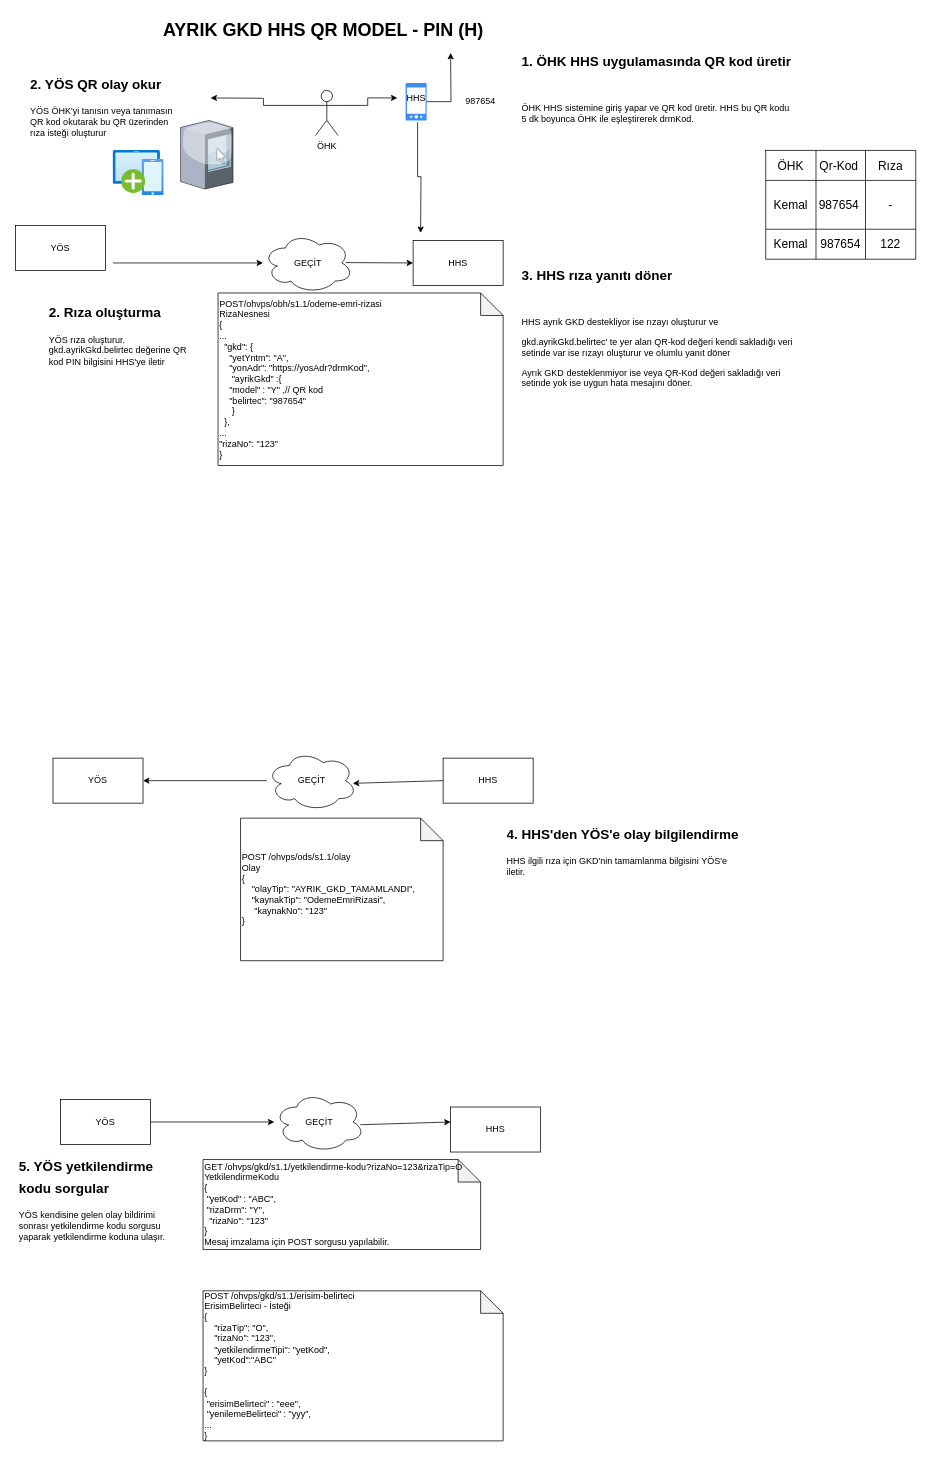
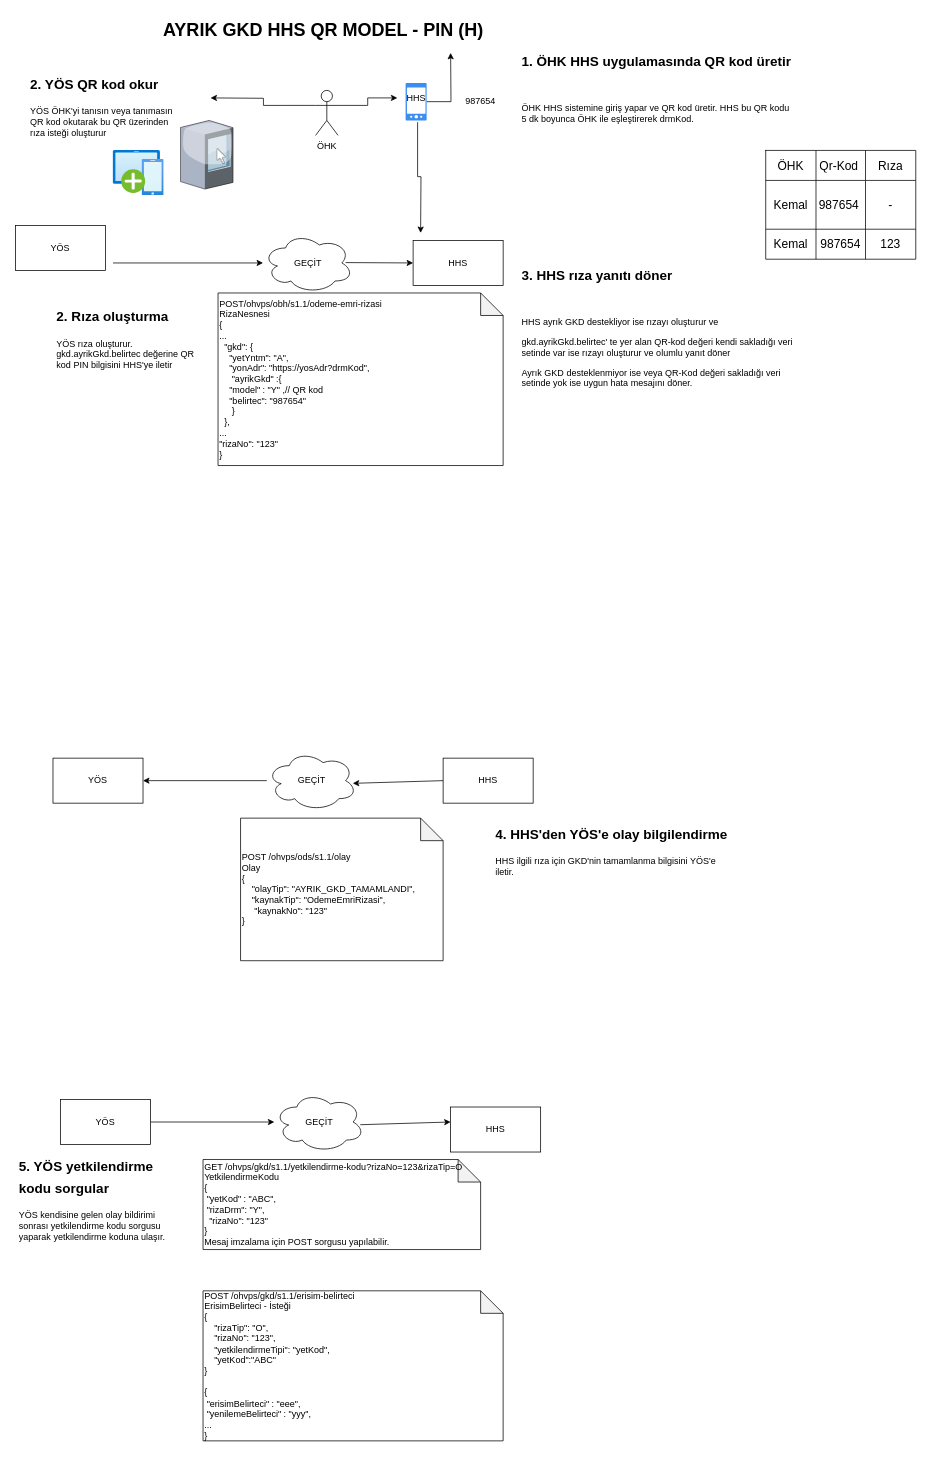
  <mxCell id="0" />
  <mxCell id="1" parent="0" />
  <mxCell id="2" value="YÖS" style="rounded=0;whiteSpace=wrap;html=1;" parent="1" vertex="1"><mxGeometry x="20" y="300" width="120" height="60" as="geometry" /></mxCell>
  <mxCell id="3" value="AYRIK GKD HHS QR MODEL - PIN (H)" style="text;strokeColor=none;fillColor=none;html=1;fontSize=24;fontStyle=1;verticalAlign=middle;align=center;" parent="1" vertex="1"><mxGeometry x="380" y="20" width="100" height="40" as="geometry" /></mxCell>
  <mxCell id="4" value="GEÇİT" style="ellipse;shape=cloud;whiteSpace=wrap;html=1;" parent="1" vertex="1"><mxGeometry x="350" y="310" width="120" height="80" as="geometry" /></mxCell>
  <mxCell id="5" value="HHS" style="rounded=0;whiteSpace=wrap;html=1;" parent="1" vertex="1"><mxGeometry x="550" y="320" width="120" height="60" as="geometry" /></mxCell>
  <mxCell id="6" value="POST/ohvps/obh/s1.1/odeme-emri-rizasi&lt;br&gt;RizaNesnesi&lt;br&gt;{&lt;br&gt;...&lt;br&gt;&lt;div&gt;&amp;nbsp; &quot;gkd&quot;: {&lt;/div&gt;&lt;div&gt;&amp;nbsp; &amp;nbsp; &quot;yetYntm&quot;: &quot;A&quot;,&lt;/div&gt;&lt;div&gt;&amp;nbsp; &amp;nbsp; &quot;yonAdr&quot;: &quot;https://yosAdr?drmKod&quot;,&lt;/div&gt;&lt;div&gt;&amp;nbsp; &amp;nbsp; &amp;nbsp;&quot;ayrikGkd&quot;&lt;span style=&quot;white-space: pre;&quot;&gt; &lt;/span&gt;:{&lt;br&gt;&lt;/div&gt;&lt;div&gt;&lt;span style=&quot;white-space: pre;&quot;&gt; &lt;/span&gt;&amp;nbsp; &amp;nbsp;&quot;model&quot; : &quot;Y&quot;&lt;span style=&quot;white-space: pre;&quot;&gt; &lt;/span&gt;,// QR kod&lt;br&gt;&lt;/div&gt;&lt;div&gt;&lt;span style=&quot;white-space: pre;&quot;&gt; &lt;/span&gt;&amp;nbsp; &amp;nbsp;&quot;belirtec&quot;: &quot;987654&quot;&amp;nbsp;&lt;br&gt;&lt;/div&gt;&lt;div&gt;&amp;nbsp; &amp;nbsp; &amp;nbsp;}&lt;/div&gt;&lt;div&gt;&amp;nbsp; },&lt;/div&gt;...&lt;br&gt;&quot;rizaNo&quot;: &quot;123&quot;&lt;br&gt;}" style="shape=note;whiteSpace=wrap;html=1;backgroundOutline=1;darkOpacity=0.05;align=left;" parent="1" vertex="1"><mxGeometry x="290" y="390" width="380" height="230" as="geometry" /></mxCell>
  <mxCell id="7" value="" style="endArrow=classic;html=1;rounded=0;exitX=1;exitY=0.5;exitDx=0;exitDy=0;" parent="1" target="4" edge="1"><mxGeometry width="50" height="50" relative="1" as="geometry"><mxPoint x="150" y="350" as="sourcePoint" /><mxPoint x="290" y="300" as="targetPoint" /></mxGeometry></mxCell>
  <mxCell id="8" value="" style="endArrow=classic;html=1;rounded=0;" parent="1" edge="1"><mxGeometry width="50" height="50" relative="1" as="geometry"><mxPoint x="460" y="349.5" as="sourcePoint" /><mxPoint x="550" y="350" as="targetPoint" /></mxGeometry></mxCell>
- <mxCell id="9" value="&lt;h1&gt;&lt;font style=&quot;font-size: 18px;&quot;&gt;2. YÖS QR olay okur&lt;/font&gt;&lt;/h1&gt;&lt;p&gt;YÖS ÖHK'yi tanısın veya tanımasın QR kod okutarak bu QR üzerinden rıza isteği oluşturur&lt;/p&gt;" style="text;html=1;strokeColor=none;fillColor=none;spacing=5;spacingTop=-20;whiteSpace=wrap;overflow=hidden;rounded=0;" parent="1" vertex="1"><mxGeometry x="35" y="90" width="210" height="100" as="geometry" /></mxCell>
- <mxCell id="10" value="&lt;h1&gt;&lt;font style=&quot;font-size: 18px;&quot;&gt;2. Rıza oluşturma&lt;/font&gt;&lt;/h1&gt;&lt;p&gt;YÖS rıza oluşturur. gkd.ayrikGkd.belirtec değerine QR kod PIN bilgisini HHS'ye iletir&lt;/p&gt;" style="text;html=1;strokeColor=none;fillColor=none;spacing=5;spacingTop=-20;whiteSpace=wrap;overflow=hidden;rounded=0;" parent="1" vertex="1"><mxGeometry x="60" y="395" width="210" height="110" as="geometry" /></mxCell>
+ <mxCell id="9" value="&lt;h1&gt;&lt;font style=&quot;font-size: 18px;&quot;&gt;2. YÖS QR kod okur&lt;/font&gt;&lt;/h1&gt;&lt;p&gt;YÖS ÖHK'yi tanısın veya tanımasın QR kod okutarak bu QR üzerinden rıza isteği oluşturur&lt;/p&gt;" style="text;html=1;strokeColor=none;fillColor=none;spacing=5;spacingTop=-20;whiteSpace=wrap;overflow=hidden;rounded=0;" parent="1" vertex="1"><mxGeometry x="35" y="90" width="210" height="100" as="geometry" /></mxCell>
+ <mxCell id="10" value="&lt;h1&gt;&lt;font style=&quot;font-size: 18px;&quot;&gt;2. Rıza oluşturma&lt;/font&gt;&lt;/h1&gt;&lt;p&gt;YÖS rıza oluşturur. gkd.ayrikGkd.belirtec değerine QR kod PIN bilgisini HHS'ye iletir&lt;/p&gt;" style="text;html=1;strokeColor=none;fillColor=none;spacing=5;spacingTop=-20;whiteSpace=wrap;overflow=hidden;rounded=0;" parent="1" vertex="1"><mxGeometry x="70" y="400" width="210" height="110" as="geometry" /></mxCell>
  <mxCell id="11" value="GEÇİT" style="ellipse;shape=cloud;whiteSpace=wrap;html=1;" parent="1" vertex="1"><mxGeometry x="355" y="1000" width="120" height="80" as="geometry" /></mxCell>
  <mxCell id="12" value="HHS" style="rounded=0;whiteSpace=wrap;html=1;" parent="1" vertex="1"><mxGeometry x="590" y="1010" width="120" height="60" as="geometry" /></mxCell>
  <mxCell id="13" value="POST /ohvps/ods/s1.1/olay&lt;br&gt;Olay&lt;br&gt;{&lt;br&gt;&lt;div style=&quot;border-color: var(--border-color);&quot;&gt;&amp;nbsp; &amp;nbsp; &quot;olayTip&quot;: &quot;AYRIK_GKD_TAMAMLANDI&quot;,&lt;/div&gt;&lt;div style=&quot;border-color: var(--border-color);&quot;&gt;&amp;nbsp; &amp;nbsp; &quot;kaynakTip&quot;: &quot;OdemeEmriRizasi&quot;,&lt;/div&gt;&lt;div style=&quot;border-color: var(--border-color);&quot;&gt;&amp;nbsp; &amp;nbsp; &amp;nbsp;&quot;kaynakNo&quot;: &quot;123&quot;&lt;/div&gt;}" style="shape=note;whiteSpace=wrap;html=1;backgroundOutline=1;darkOpacity=0.05;align=left;" parent="1" vertex="1"><mxGeometry x="320" y="1090" width="270" height="190" as="geometry" /></mxCell>
  <mxCell id="14" value="" style="endArrow=classic;html=1;rounded=0;" parent="1" source="11" edge="1"><mxGeometry width="50" height="50" relative="1" as="geometry"><mxPoint x="330" y="990" as="sourcePoint" /><mxPoint x="190" y="1040" as="targetPoint" /></mxGeometry></mxCell>
  <mxCell id="15" value="" style="endArrow=classic;html=1;rounded=0;entryX=0.955;entryY=0.545;entryDx=0;entryDy=0;entryPerimeter=0;" parent="1" target="11" edge="1"><mxGeometry width="50" height="50" relative="1" as="geometry"><mxPoint x="590" y="1040" as="sourcePoint" /><mxPoint x="500" y="1039.5" as="targetPoint" /></mxGeometry></mxCell>
  <mxCell id="16" value="YÖS" style="rounded=0;whiteSpace=wrap;html=1;" parent="1" vertex="1"><mxGeometry x="70" y="1010" width="120" height="60" as="geometry" /></mxCell>
- <mxCell id="17" value="&lt;h1&gt;&lt;font style=&quot;font-size: 18px;&quot;&gt;4. HHS'den YÖS'e olay bilgilendirme&lt;/font&gt;&lt;/h1&gt;&lt;p&gt;HHS ilgili rıza için GKD'nin tamamlanma bilgisini YÖS'e iletir.&amp;nbsp;&lt;/p&gt;&lt;p&gt;&lt;br&gt;&lt;/p&gt;" style="text;html=1;strokeColor=none;fillColor=none;spacing=5;spacingTop=-20;whiteSpace=wrap;overflow=hidden;rounded=0;" parent="1" vertex="1"><mxGeometry x="670" y="1090" width="320" height="140" as="geometry" /></mxCell>
+ <mxCell id="17" value="&lt;h1&gt;&lt;font style=&quot;font-size: 18px;&quot;&gt;4. HHS'den YÖS'e olay bilgilendirme&lt;/font&gt;&lt;/h1&gt;&lt;p&gt;HHS ilgili rıza için GKD'nin tamamlanma bilgisini YÖS'e iletir.&amp;nbsp;&lt;/p&gt;&lt;p&gt;&lt;br&gt;&lt;/p&gt;" style="text;html=1;strokeColor=none;fillColor=none;spacing=5;spacingTop=-20;whiteSpace=wrap;overflow=hidden;rounded=0;" parent="1" vertex="1"><mxGeometry x="655" y="1090" width="320" height="140" as="geometry" /></mxCell>
  <mxCell id="18" value="GEÇİT" style="ellipse;shape=cloud;whiteSpace=wrap;html=1;" parent="1" vertex="1"><mxGeometry x="365" y="1455" width="120" height="80" as="geometry" /></mxCell>
  <mxCell id="19" value="HHS" style="rounded=0;whiteSpace=wrap;html=1;" parent="1" vertex="1"><mxGeometry x="600" y="1475" width="120" height="60" as="geometry" /></mxCell>
  <mxCell id="20" value="GET /ohvps/gkd/s1.1/yetkilendirme-kodu?rizaNo=123&amp;amp;rizaTip=O&lt;br&gt;YetkilendirmeKodu&lt;br&gt;{&lt;br&gt;&lt;span style=&quot;white-space: pre;&quot;&gt; &lt;/span&gt;&quot;yetKod&quot; : &quot;ABC&quot;,&lt;br&gt;&lt;span style=&quot;white-space: pre;&quot;&gt; &lt;/span&gt;&quot;rizaDrm&quot;: &quot;Y&quot;,&lt;br&gt;&lt;span style=&quot;white-space: pre;&quot;&gt; &lt;/span&gt;&amp;nbsp;&quot;rizaNo&quot;: &quot;123&quot;&lt;br&gt;}&lt;br&gt;Mesaj imzalama için POST sorgusu yapılabilir." style="shape=note;whiteSpace=wrap;html=1;backgroundOutline=1;darkOpacity=0.05;align=left;" parent="1" vertex="1"><mxGeometry x="270" y="1545" width="370" height="120" as="geometry" /></mxCell>
  <mxCell id="21" value="" style="endArrow=classic;html=1;rounded=0;" parent="1" target="18" edge="1"><mxGeometry width="50" height="50" relative="1" as="geometry"><mxPoint x="200" y="1495" as="sourcePoint" /><mxPoint x="340" y="1445" as="targetPoint" /></mxGeometry></mxCell>
  <mxCell id="22" value="" style="endArrow=classic;html=1;rounded=0;entryX=0.955;entryY=0.545;entryDx=0;entryDy=0;entryPerimeter=0;exitX=0.955;exitY=0.545;exitDx=0;exitDy=0;exitPerimeter=0;" parent="1" source="18" edge="1"><mxGeometry width="50" height="50" relative="1" as="geometry"><mxPoint x="510" y="1494.5" as="sourcePoint" /><mxPoint x="600" y="1495" as="targetPoint" /></mxGeometry></mxCell>
  <mxCell id="23" value="&lt;h1&gt;&lt;font style=&quot;font-size: 18px;&quot;&gt;5. YÖS yetkilendirme kodu sorgular&lt;/font&gt;&lt;/h1&gt;&lt;p&gt;YÖS kendisine gelen olay bildirimi sonrası yetkilendirme kodu sorgusu yaparak yetkilendirme koduna ulaşır.&lt;/p&gt;" style="text;html=1;strokeColor=none;fillColor=none;spacing=5;spacingTop=-20;whiteSpace=wrap;overflow=hidden;rounded=0;" parent="1" vertex="1"><mxGeometry x="20" y="1532.5" width="230" height="135" as="geometry" /></mxCell>
  <mxCell id="24" value="YÖS" style="rounded=0;whiteSpace=wrap;html=1;" parent="1" vertex="1"><mxGeometry x="80" y="1465" width="120" height="60" as="geometry" /></mxCell>
  <mxCell id="25" value="POST /ohvps/gkd/s1.1/erisim-belirteci&lt;br&gt;ErisimBelirteci - İsteği&lt;br&gt;{&lt;br&gt;&lt;div style=&quot;border-color: var(--border-color);&quot;&gt;&amp;nbsp; &amp;nbsp; &quot;rizaTip&quot;: &quot;O&quot;,&lt;/div&gt;&lt;div style=&quot;border-color: var(--border-color);&quot;&gt;&amp;nbsp; &amp;nbsp; &quot;rizaNo&quot;: &quot;123&quot;,&lt;/div&gt;&lt;div style=&quot;border-color: var(--border-color);&quot;&gt;&amp;nbsp; &amp;nbsp; &quot;yetkilendirmeTipi&quot;: &quot;yetKod&quot;,&lt;/div&gt;&lt;div style=&quot;border-color: var(--border-color);&quot;&gt;&amp;nbsp; &amp;nbsp; &quot;yetKod&quot;:&quot;ABC&quot;&lt;/div&gt;}&lt;br&gt;&lt;br&gt;{&lt;br&gt;&amp;nbsp;&quot;erisimBelirteci&quot; : &quot;eee&quot;,&lt;br&gt;&amp;nbsp;&quot;yenilemeBelirteci&quot; : &quot;yyy&quot;,&lt;br&gt;...&lt;br&gt;}" style="shape=note;whiteSpace=wrap;html=1;backgroundOutline=1;darkOpacity=0.05;align=left;" parent="1" vertex="1"><mxGeometry x="270" y="1720" width="400" height="200" as="geometry" /></mxCell>
  <mxCell id="26" style="edgeStyle=orthogonalEdgeStyle;rounded=0;orthogonalLoop=1;jettySize=auto;html=1;exitX=0.571;exitY=1.048;exitDx=0;exitDy=0;exitPerimeter=0;" parent="1" source="48" edge="1"><mxGeometry relative="1" as="geometry"><mxPoint x="560" y="310" as="targetPoint" /></mxGeometry></mxCell>
  <mxCell id="27" value="" style="shape=image;html=1;verticalAlign=top;verticalLabelPosition=bottom;labelBackgroundColor=#ffffff;imageAspect=0;aspect=fixed;image=https://cdn1.iconfinder.com/data/icons/100-basic-for-user-interface/32/68-qr_code-128.png" parent="1" vertex="1"><mxGeometry x="610" y="60" width="60" height="60" as="geometry" /></mxCell>
  <mxCell id="28" value="987654" style="text;html=1;strokeColor=none;fillColor=none;align=center;verticalAlign=middle;whiteSpace=wrap;rounded=0;" parent="1" vertex="1"><mxGeometry x="610" y="120" width="60" height="30" as="geometry" /></mxCell>
  <mxCell id="29" style="edgeStyle=orthogonalEdgeStyle;rounded=0;orthogonalLoop=1;jettySize=auto;html=1;exitX=1;exitY=0.333;exitDx=0;exitDy=0;exitPerimeter=0;" parent="1" source="31" target="49" edge="1"><mxGeometry relative="1" as="geometry" /></mxCell>
  <mxCell id="30" style="edgeStyle=orthogonalEdgeStyle;rounded=0;orthogonalLoop=1;jettySize=auto;html=1;exitX=0;exitY=0.333;exitDx=0;exitDy=0;exitPerimeter=0;entryX=0.467;entryY=0.25;entryDx=0;entryDy=0;entryPerimeter=0;" parent="1" source="31" edge="1"><mxGeometry relative="1" as="geometry"><mxPoint x="280.02" y="130" as="targetPoint" /></mxGeometry></mxCell>
  <mxCell id="31" value="ÖHK" style="shape=umlActor;verticalLabelPosition=bottom;verticalAlign=top;html=1;outlineConnect=0;" parent="1" vertex="1"><mxGeometry x="420" y="120" width="30" height="60" as="geometry" /></mxCell>
  <mxCell id="32" value="&lt;h1&gt;&lt;font style=&quot;font-size: 18px;&quot;&gt;1. ÖHK HHS uygulamasında QR kod üretir&lt;/font&gt;&lt;/h1&gt;&lt;p&gt;&lt;br&gt;&lt;/p&gt;&lt;p&gt;&lt;span style=&quot;background-color: initial;&quot;&gt;ÖHK HHS sistemine giriş yapar ve QR kod üretir. HHS bu QR kodu 5 dk boyunca ÖHK ile eşleştirerek drmKod.&amp;nbsp;&lt;/span&gt;&lt;/p&gt;&lt;p&gt;&lt;span style=&quot;background-color: initial;&quot;&gt;.&lt;/span&gt;&lt;/p&gt;" style="text;html=1;strokeColor=none;fillColor=none;spacing=5;spacingTop=-20;whiteSpace=wrap;overflow=hidden;rounded=0;" parent="1" vertex="1"><mxGeometry x="690" y="60" width="370" height="120" as="geometry" /></mxCell>
  <mxCell id="33" value="&lt;h1&gt;&lt;font style=&quot;font-size: 18px;&quot;&gt;3. HHS rıza yanıtı döner&lt;/font&gt;&lt;/h1&gt;&lt;p&gt;&lt;br&gt;&lt;/p&gt;&lt;p&gt;HHS ayrık GKD destekliyor ise rızayı oluşturur ve&amp;nbsp;&lt;/p&gt;gkd.ayrikGkd.belirtec' te yer alan QR-kod değeri kendi sakladığı veri setinde var ise rızayı oluşturur ve olumlu yanıt döner&lt;p&gt;Ayrık GKD desteklenmiyor ise veya QR-Kod değeri sakladığı veri setinde yok ise uygun hata mesajını döner.&lt;/p&gt;" style="text;html=1;strokeColor=none;fillColor=none;spacing=5;spacingTop=-20;whiteSpace=wrap;overflow=hidden;rounded=0;" parent="1" vertex="1"><mxGeometry x="690" y="345" width="370" height="200" as="geometry" /></mxCell>
  <mxCell id="34" value="" style="shape=table;startSize=0;container=1;collapsible=0;childLayout=tableLayout;fontSize=16;points=[[0,0,0,0,0],[0,0.25,0,0,0],[0,0.5,0,0,0],[0,0.75,0,0,0],[0,1,0,0,0],[0.25,0,0,0,0],[0.25,1,0,0,0],[0.5,0,0,0,0],[0.5,1,0,0,0],[0.75,0,0,0,0],[0.75,1,0,0,0],[1,0,0,0,0],[1,0.25,0,0,0],[1,0.5,0,0,0],[1,0.75,0,0,0],[1,1,0,0,0]];" parent="1" vertex="1"><mxGeometry x="1020" y="200" width="200" height="145" as="geometry" /></mxCell>
  <mxCell id="35" value="" style="shape=tableRow;horizontal=0;startSize=0;swimlaneHead=0;swimlaneBody=0;strokeColor=inherit;top=0;left=0;bottom=0;right=0;collapsible=0;dropTarget=0;fillColor=none;points=[[0,0.5],[1,0.5]];portConstraint=eastwest;fontSize=16;" parent="34" vertex="1"><mxGeometry width="200" height="40" as="geometry" /></mxCell>
  <mxCell id="36" value="ÖHK" style="shape=partialRectangle;html=1;whiteSpace=wrap;connectable=0;strokeColor=inherit;overflow=hidden;fillColor=none;top=0;left=0;bottom=0;right=0;pointerEvents=1;fontSize=16;" parent="35" vertex="1"><mxGeometry width="67" height="40" as="geometry"><mxRectangle width="67" height="40" as="alternateBounds" /></mxGeometry></mxCell>
  <mxCell id="37" value="Qr-Kod&lt;span style=&quot;white-space: pre;&quot;&gt; &lt;/span&gt;" style="shape=partialRectangle;html=1;whiteSpace=wrap;connectable=0;strokeColor=inherit;overflow=hidden;fillColor=none;top=0;left=0;bottom=0;right=0;pointerEvents=1;fontSize=16;" parent="35" vertex="1"><mxGeometry x="67" width="66" height="40" as="geometry"><mxRectangle width="66" height="40" as="alternateBounds" /></mxGeometry></mxCell>
  <mxCell id="38" value="Rıza&lt;br&gt;" style="shape=partialRectangle;html=1;whiteSpace=wrap;connectable=0;strokeColor=inherit;overflow=hidden;fillColor=none;top=0;left=0;bottom=0;right=0;pointerEvents=1;fontSize=16;" parent="35" vertex="1"><mxGeometry x="133" width="67" height="40" as="geometry"><mxRectangle width="67" height="40" as="alternateBounds" /></mxGeometry></mxCell>
  <mxCell id="39" value="" style="shape=tableRow;horizontal=0;startSize=0;swimlaneHead=0;swimlaneBody=0;strokeColor=inherit;top=0;left=0;bottom=0;right=0;collapsible=0;dropTarget=0;fillColor=none;points=[[0,0.5],[1,0.5]];portConstraint=eastwest;fontSize=16;" parent="34" vertex="1"><mxGeometry y="40" width="200" height="65" as="geometry" /></mxCell>
  <mxCell id="40" value="Kemal" style="shape=partialRectangle;html=1;whiteSpace=wrap;connectable=0;strokeColor=inherit;overflow=hidden;fillColor=none;top=0;left=0;bottom=0;right=0;pointerEvents=1;fontSize=16;" parent="39" vertex="1"><mxGeometry width="67" height="65" as="geometry"><mxRectangle width="67" height="65" as="alternateBounds" /></mxGeometry></mxCell>
  <mxCell id="41" value="987654&lt;span style=&quot;white-space: pre;&quot;&gt; &lt;/span&gt;" style="shape=partialRectangle;html=1;whiteSpace=wrap;connectable=0;strokeColor=inherit;overflow=hidden;fillColor=none;top=0;left=0;bottom=0;right=0;pointerEvents=1;fontSize=16;" parent="39" vertex="1"><mxGeometry x="67" width="66" height="65" as="geometry"><mxRectangle width="66" height="65" as="alternateBounds" /></mxGeometry></mxCell>
  <mxCell id="42" value="-" style="shape=partialRectangle;html=1;whiteSpace=wrap;connectable=0;strokeColor=inherit;overflow=hidden;fillColor=none;top=0;left=0;bottom=0;right=0;pointerEvents=1;fontSize=16;" parent="39" vertex="1"><mxGeometry x="133" width="67" height="65" as="geometry"><mxRectangle width="67" height="65" as="alternateBounds" /></mxGeometry></mxCell>
  <mxCell id="43" value="" style="shape=tableRow;horizontal=0;startSize=0;swimlaneHead=0;swimlaneBody=0;strokeColor=inherit;top=0;left=0;bottom=0;right=0;collapsible=0;dropTarget=0;fillColor=none;points=[[0,0.5],[1,0.5]];portConstraint=eastwest;fontSize=16;" parent="34" vertex="1"><mxGeometry y="105" width="200" height="40" as="geometry" /></mxCell>
  <mxCell id="44" value="Kemal" style="shape=partialRectangle;html=1;whiteSpace=wrap;connectable=0;strokeColor=inherit;overflow=hidden;fillColor=none;top=0;left=0;bottom=0;right=0;pointerEvents=1;fontSize=16;" parent="43" vertex="1"><mxGeometry width="67" height="40" as="geometry"><mxRectangle width="67" height="40" as="alternateBounds" /></mxGeometry></mxCell>
  <mxCell id="45" value="987654" style="shape=partialRectangle;html=1;whiteSpace=wrap;connectable=0;strokeColor=inherit;overflow=hidden;fillColor=none;top=0;left=0;bottom=0;right=0;pointerEvents=1;fontSize=16;" parent="43" vertex="1"><mxGeometry x="67" width="66" height="40" as="geometry"><mxRectangle width="66" height="40" as="alternateBounds" /></mxGeometry></mxCell>
- <mxCell id="46" value="122" style="shape=partialRectangle;html=1;whiteSpace=wrap;connectable=0;strokeColor=inherit;overflow=hidden;fillColor=none;top=0;left=0;bottom=0;right=0;pointerEvents=1;fontSize=16;" parent="43" vertex="1"><mxGeometry x="133" width="67" height="40" as="geometry"><mxRectangle width="67" height="40" as="alternateBounds" /></mxGeometry></mxCell>
+ <mxCell id="46" value="123" style="shape=partialRectangle;html=1;whiteSpace=wrap;connectable=0;strokeColor=inherit;overflow=hidden;fillColor=none;top=0;left=0;bottom=0;right=0;pointerEvents=1;fontSize=16;" parent="43" vertex="1"><mxGeometry x="133" width="67" height="40" as="geometry"><mxRectangle width="67" height="40" as="alternateBounds" /></mxGeometry></mxCell>
  <mxCell id="47" style="edgeStyle=orthogonalEdgeStyle;rounded=0;orthogonalLoop=1;jettySize=auto;html=1;" parent="1" source="48" edge="1"><mxGeometry relative="1" as="geometry"><mxPoint x="600" y="70" as="targetPoint" /></mxGeometry></mxCell>
  <mxCell id="48" value="" style="sketch=0;html=1;aspect=fixed;strokeColor=none;shadow=0;fillColor=#3B8DF1;verticalAlign=top;labelPosition=center;verticalLabelPosition=bottom;shape=mxgraph.gcp2.phone_android" parent="1" vertex="1"><mxGeometry x="540" y="110" width="28" height="50" as="geometry" /></mxCell>
  <mxCell id="49" value="HHS" style="text;html=1;align=center;verticalAlign=middle;resizable=0;points=[];autosize=1;strokeColor=none;fillColor=none;" parent="1" vertex="1"><mxGeometry x="529" y="115" width="50" height="30" as="geometry" /></mxCell>
  <mxCell id="50" value="" style="verticalLabelPosition=bottom;sketch=0;aspect=fixed;html=1;verticalAlign=top;strokeColor=none;align=center;outlineConnect=0;shape=mxgraph.citrix.kiosk;" parent="1" vertex="1"><mxGeometry x="240" y="160" width="70" height="91.54" as="geometry" /></mxCell>
  <mxCell id="51" value="" style="image;aspect=fixed;html=1;points=[];align=center;fontSize=12;image=img/lib/azure2/intune/Device_Enrollment.svg;" parent="1" vertex="1"><mxGeometry x="150" y="200" width="68" height="60.4" as="geometry" /></mxCell>
